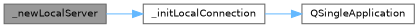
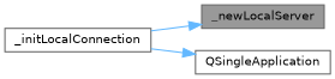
  digraph {
    rankdir=RL
    node [color=grey40 fillcolor=white fontname=Helvetica fontsize=10 shape=box style=filled]
    edge [color=steelblue1 dir=back fontname=Helvetica fontsize=10 labelfontname=Helvetica labelfontsize=10 style=solid]
    n1 [color=gray40 fillcolor=grey60 fontcolor=black height=0.2 label=_newLocalServer width=0.4]
    n2 [height=0.2 label=_initLocalConnection width=0.4]
    n3 [height=0.2 label=QSingleApplication width=0.4]
-   n2 -> n1
+   n1 -> n2
    n3 -> n2
  }
